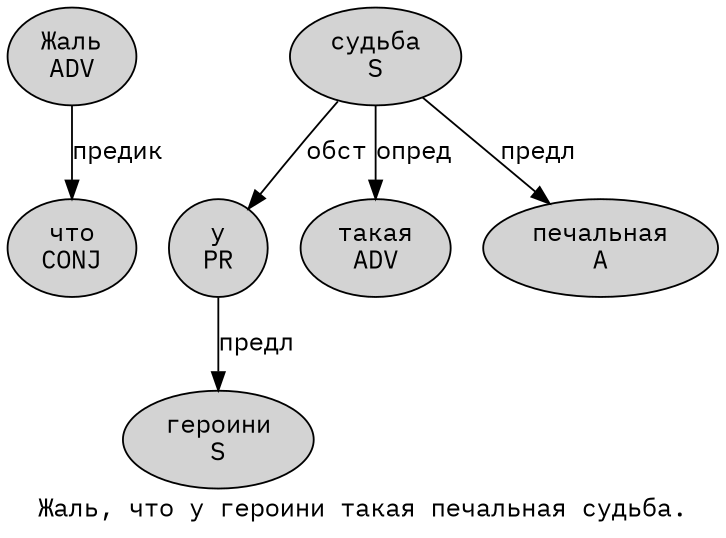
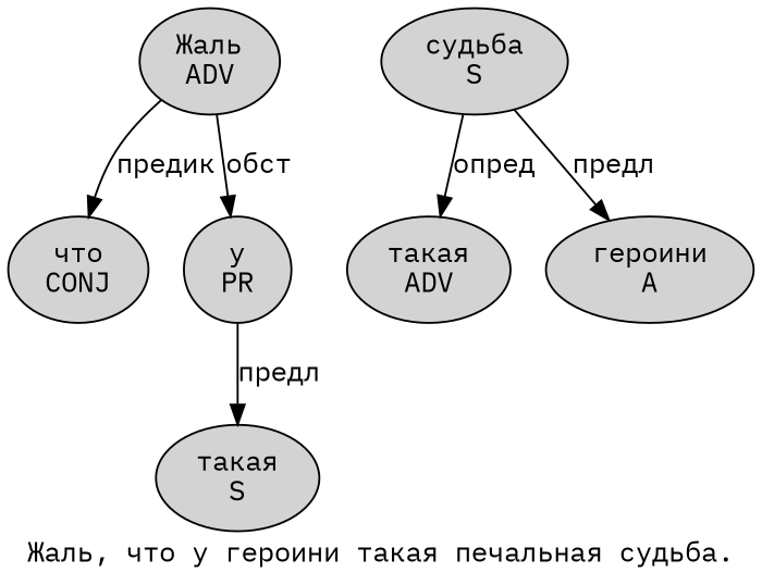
  digraph {
    fontname="IBM Plex Mono"
    label="Жаль, что у героини такая печальная судьба."
    node [fillcolor=lightgray fontname="IBM Plex Mono" penwidth=1 shape=ellipse style=filled]
    edge [fontname="IBM Plex Mono"]
    n1 [label="Жаль\nADV"]
    n2 [label="что\nCONJ"]
    n3 [label="судьба\nS"]
    n4 [label="у\nPR"]
    n5 [label="такая\nADV"]
-   n6 [label="печальная\nA"]
-   n7 [label="героини\nS"]
+   n6 [label="героини\nA"]
+   n7 [label="такая\nS"]
    n1 -> n2 [label="предик"]
-   n3 -> n4 [label="обст"]
+   n1 -> n4 [label="обст"]
    n3 -> n5 [label="опред"]
    n3 -> n6 [label="предл"]
    n4 -> n7 [label="предл"]
  }
